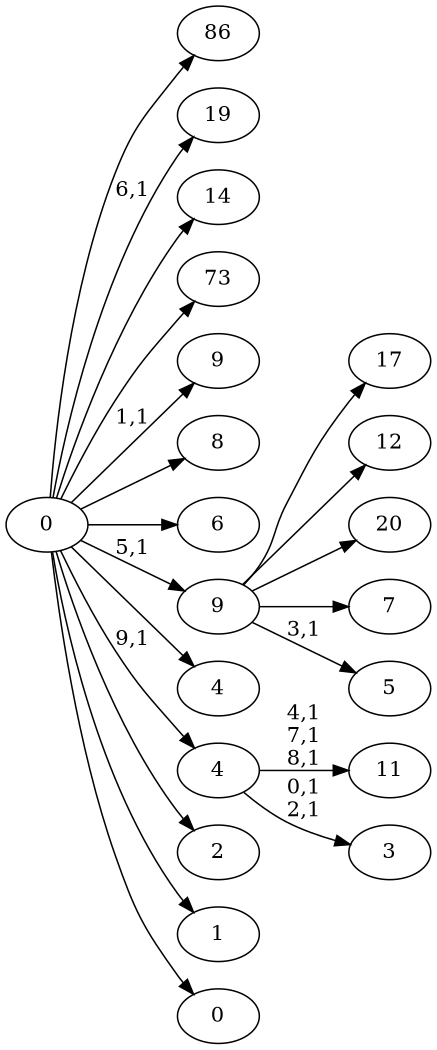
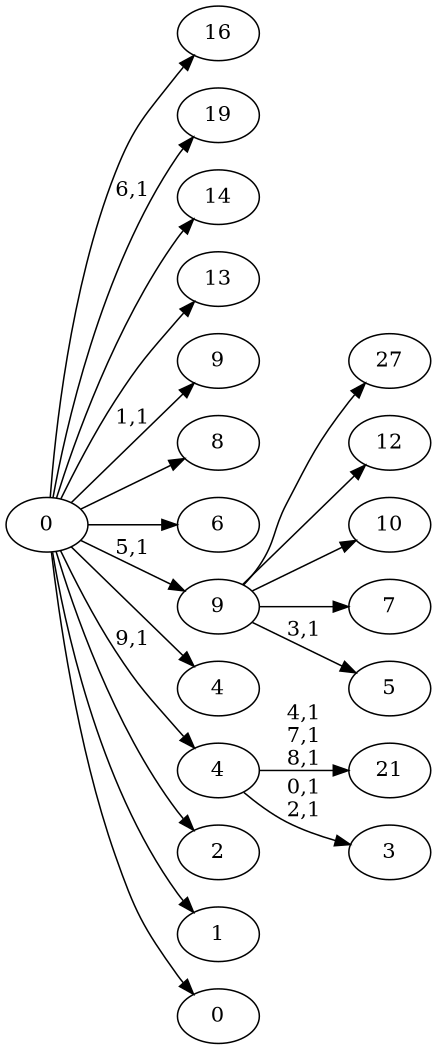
  digraph {
    rankdir=LR
-   n1 [label=17]
-   n2 [label=86]
+   n1 [label=27]
+   n2 [label=16]
    n3 [label=19]
    n4 [label=14]
-   n5 [label=73]
+   n5 [label=13]
    n6 [label=12]
-   n7 [label=11]
-   n8 [label=20]
+   n7 [label=21]
+   n8 [label=10]
    n9 [label=9]
    n10 [label=8]
    n11 [label=7]
    n12 [label=6]
    n13 [label=5]
    9
    n15 [label=4]
    n16 [label=3]
    4
    n18 [label=2]
    n19 [label=1]
    n20 [label=0]
    0
    9 -> n1
    9 -> n6
    9 -> n8
    9 -> n11
    9 -> n13 [label="3,1"]
    4 -> n7 [label="4,1\n7,1\n8,1"]
    4 -> n16 [label="0,1\n2,1"]
    0 -> n2
    0 -> n3 [label="6,1"]
    0 -> n4
    0 -> n5
    0 -> n9 [label="1,1"]
    0 -> n10
    0 -> n12
    0 -> 9 [label="5,1"]
    0 -> n15
    0 -> 4 [label="9,1"]
    0 -> n18
    0 -> n19
    0 -> n20
  }
